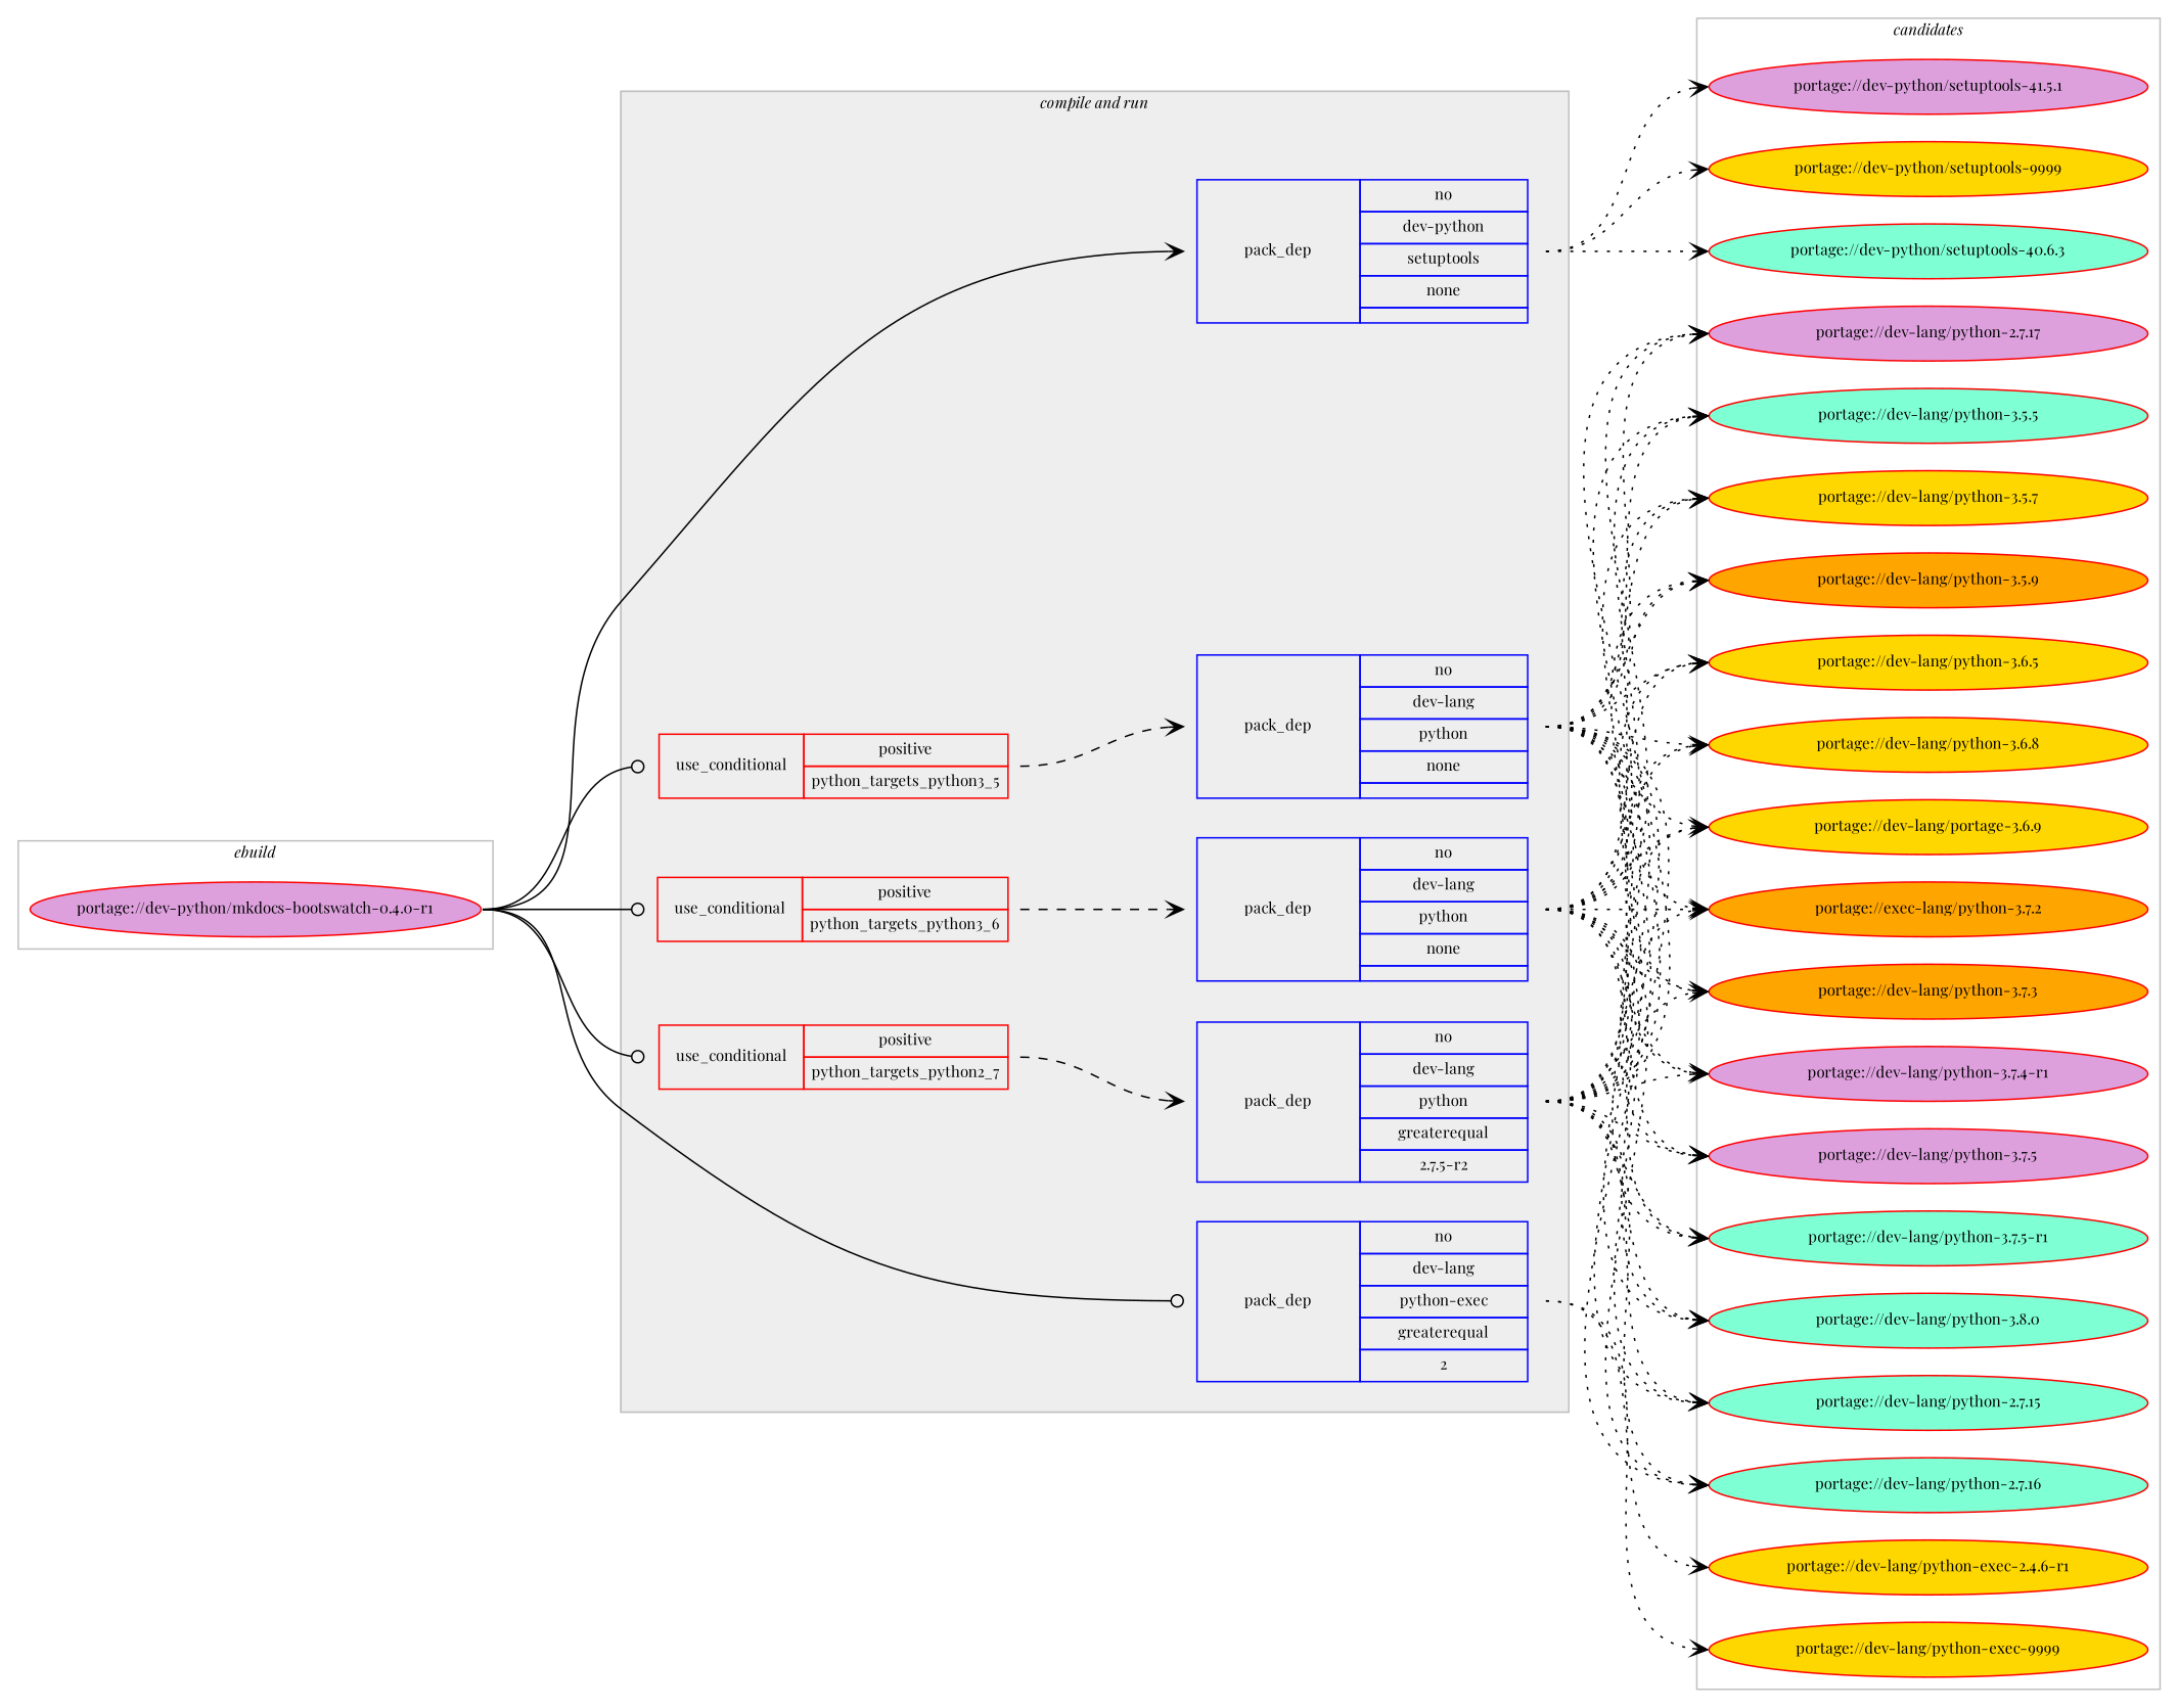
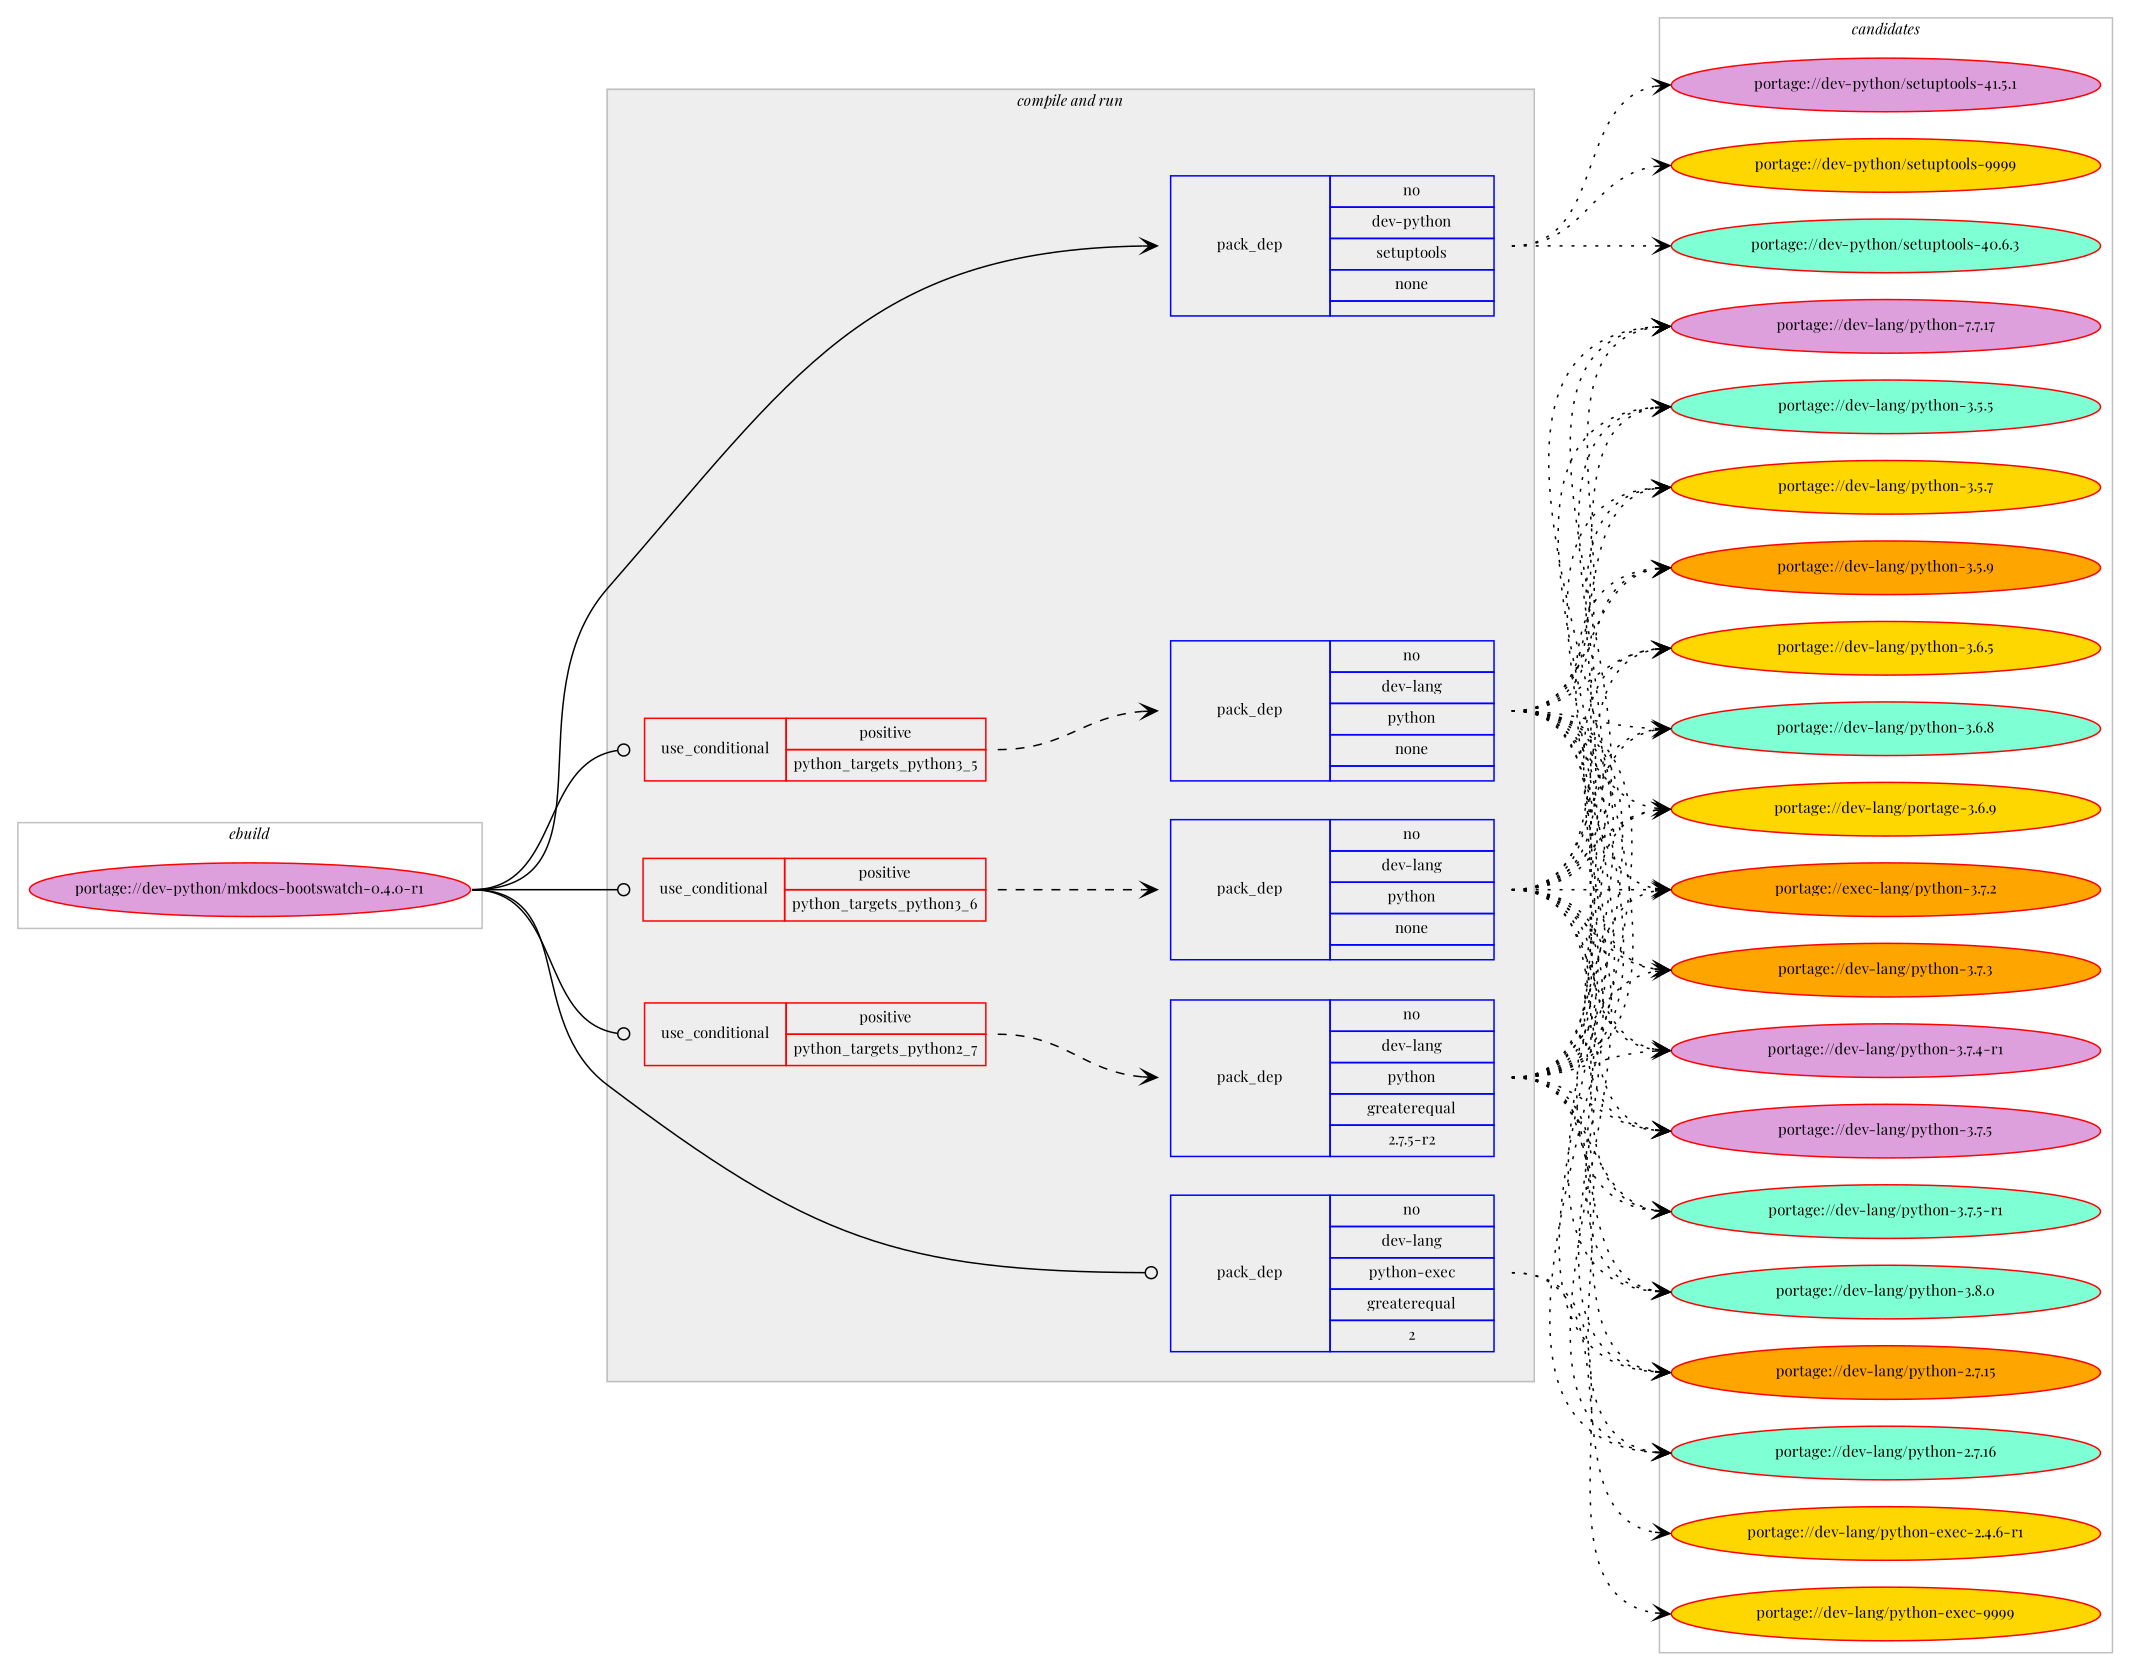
  digraph {
    compound=true
    concentrate=true
    fontname="Playfair Display"
    fontsize=10
    newrank=true
    rankdir=LR
    ranksep=1.5
    node [color=red fontname="Playfair Display" fontsize=10 style=filled]
    edge [arrowhead=vee fontname="Playfair Display" headport=w style=dotted tailport=e weight=100]
    n1 [fillcolor=plum label="portage://dev-python/mkdocs-bootswatch-0.4.0-r1" width=4]
    n2 [color=blue label=<<TABLE BORDER="0" CELLBORDER="1" CELLSPACING="0" CELLPADDING="4" WIDTH="220"><TR><TD ROWSPAN="6" CELLPADDING="30">pack_dep</TD></TR><TR><TD WIDTH="110">no</TD></TR><TR><TD>dev-python</TD></TR><TR><TD>setuptools</TD></TR><TR><TD>none</TD></TR><TR><TD></TD></TR></TABLE>> shape=none style=""]
    n3 [color=blue label=<<TABLE BORDER="0" CELLBORDER="1" CELLSPACING="0" CELLPADDING="4" WIDTH="220"><TR><TD ROWSPAN="6" CELLPADDING="30">pack_dep</TD></TR><TR><TD WIDTH="110">no</TD></TR><TR><TD>dev-lang</TD></TR><TR><TD>python</TD></TR><TR><TD>greaterequal</TD></TR><TR><TD>2.7.5-r2</TD></TR></TABLE>> shape=none style=""]
    n4 [label=<<TABLE BORDER="0" CELLBORDER="1" CELLSPACING="0" CELLPADDING="4"><TR><TD ROWSPAN="3" CELLPADDING="10">use_conditional</TD></TR><TR><TD>positive</TD></TR><TR><TD>python_targets_python2_7</TD></TR></TABLE>> shape=none style=""]
    n5 [color=blue label=<<TABLE BORDER="0" CELLBORDER="1" CELLSPACING="0" CELLPADDING="4" WIDTH="220"><TR><TD ROWSPAN="6" CELLPADDING="30">pack_dep</TD></TR><TR><TD WIDTH="110">no</TD></TR><TR><TD>dev-lang</TD></TR><TR><TD>python</TD></TR><TR><TD>none</TD></TR><TR><TD></TD></TR></TABLE>> shape=none style=""]
    n6 [label=<<TABLE BORDER="0" CELLBORDER="1" CELLSPACING="0" CELLPADDING="4"><TR><TD ROWSPAN="3" CELLPADDING="10">use_conditional</TD></TR><TR><TD>positive</TD></TR><TR><TD>python_targets_python3_5</TD></TR></TABLE>> shape=none style=""]
    n7 [color=blue label=<<TABLE BORDER="0" CELLBORDER="1" CELLSPACING="0" CELLPADDING="4" WIDTH="220"><TR><TD ROWSPAN="6" CELLPADDING="30">pack_dep</TD></TR><TR><TD WIDTH="110">no</TD></TR><TR><TD>dev-lang</TD></TR><TR><TD>python</TD></TR><TR><TD>none</TD></TR><TR><TD></TD></TR></TABLE>> shape=none style=""]
    n8 [label=<<TABLE BORDER="0" CELLBORDER="1" CELLSPACING="0" CELLPADDING="4"><TR><TD ROWSPAN="3" CELLPADDING="10">use_conditional</TD></TR><TR><TD>positive</TD></TR><TR><TD>python_targets_python3_6</TD></TR></TABLE>> shape=none style=""]
    n9 [color=blue label=<<TABLE BORDER="0" CELLBORDER="1" CELLSPACING="0" CELLPADDING="4" WIDTH="220"><TR><TD ROWSPAN="6" CELLPADDING="30">pack_dep</TD></TR><TR><TD WIDTH="110">no</TD></TR><TR><TD>dev-lang</TD></TR><TR><TD>python-exec</TD></TR><TR><TD>greaterequal</TD></TR><TR><TD>2</TD></TR></TABLE>> shape=none style=""]
    n10 [fillcolor=aquamarine label="portage://dev-python/setuptools-40.6.3" width=4]
    n11 [fillcolor=plum label="portage://dev-python/setuptools-41.5.1" width=4]
    n12 [fillcolor=gold label="portage://dev-python/setuptools-9999" width=4]
-   n13 [fillcolor=aquamarine label="portage://dev-lang/python-2.7.15" width=4]
+   n13 [fillcolor=orange label="portage://dev-lang/python-2.7.15" width=4]
    n14 [fillcolor=aquamarine label="portage://dev-lang/python-2.7.16" width=4]
-   n15 [fillcolor=plum label="portage://dev-lang/python-2.7.17" width=4]
+   n15 [fillcolor=plum label="portage://dev-lang/python-7.7.17" width=4]
    n16 [fillcolor=aquamarine label="portage://dev-lang/python-3.5.5" width=4]
    n17 [fillcolor=gold label="portage://dev-lang/python-3.5.7" width=4]
    n18 [fillcolor=orange label="portage://dev-lang/python-3.5.9" width=4]
    n19 [fillcolor=gold label="portage://dev-lang/python-3.6.5" width=4]
-   n20 [fillcolor=gold label="portage://dev-lang/python-3.6.8" width=4]
+   n20 [fillcolor=aquamarine label="portage://dev-lang/python-3.6.8" width=4]
    n21 [fillcolor=gold label="portage://dev-lang/portage-3.6.9" width=4]
    n22 [fillcolor=orange label="portage://exec-lang/python-3.7.2" width=4]
    n23 [fillcolor=orange label="portage://dev-lang/python-3.7.3" width=4]
    n24 [fillcolor=plum label="portage://dev-lang/python-3.7.4-r1" width=4]
    n25 [fillcolor=plum label="portage://dev-lang/python-3.7.5" width=4]
    n26 [fillcolor=aquamarine label="portage://dev-lang/python-3.7.5-r1" width=4]
    n27 [fillcolor=aquamarine label="portage://dev-lang/python-3.8.0" width=4]
    n28 [fillcolor=gold label="portage://dev-lang/python-exec-2.4.6-r1" width=4]
    n29 [fillcolor=gold label="portage://dev-lang/python-exec-9999" width=4]
    subgraph cluster_1 {
      color=gray
      label=<<i>ebuild</i>>
      rank=same
      n1
    }
    subgraph cluster_2 {
      color=gray
      label=<<i>dependencies</i>>
      subgraph cluster_3 {
        color=gray
        fillcolor="#eeeeee"
        label=<<i>run</i>>
        style=filled
        subgraph sub_4 {
          color=gray
          fillcolor="#eeeeee"
          label=<<i>run</i>>
          style=filled
          n4
          subgraph sub_5 {
            color=gray
            fillcolor="#eeeeee"
            label=<<i>run</i>>
            style=filled
            n3
          }
        }
        subgraph sub_6 {
          color=gray
          fillcolor="#eeeeee"
          label=<<i>run</i>>
          style=filled
          n6
          subgraph sub_7 {
            color=gray
            fillcolor="#eeeeee"
            label=<<i>run</i>>
            style=filled
            n5
          }
        }
        subgraph sub_8 {
          color=gray
          fillcolor="#eeeeee"
          label=<<i>run</i>>
          style=filled
          n8
          subgraph sub_9 {
            color=gray
            fillcolor="#eeeeee"
            label=<<i>run</i>>
            style=filled
            n7
          }
        }
        subgraph sub_10 {
          color=gray
          fillcolor="#eeeeee"
          label=<<i>run</i>>
          style=filled
          n9
        }
      }
      subgraph cluster_11 {
        color=gray
        fillcolor="#eeeeee"
        label=<<i>compile</i>>
        style=filled
        subgraph sub_12 {
          color=gray
          fillcolor="#eeeeee"
          label=<<i>compile</i>>
          style=filled
          n2
        }
      }
      subgraph cluster_13 {
        color=gray
        fillcolor="#eeeeee"
        label=<<i>compile and run</i>>
        style=filled
      }
    }
    subgraph cluster_14 {
      color=gray
      label=<<i>candidates</i>>
      rank=same
      subgraph sub_15 {
        color=black
        label=<<i>candidates</i>>
        nodesep=1
        rank=same
        n10
        n11
        n12
      }
      subgraph sub_16 {
        color=black
        label=<<i>candidates</i>>
        nodesep=1
        rank=same
        n13
        n14
        n15
        n16
        n17
        n18
        n19
        n20
        n21
        n22
        n23
        n24
        n25
        n26
        n27
      }
      subgraph sub_17 {
        color=black
        label=<<i>candidates</i>>
        nodesep=1
        rank=same
        n13
        n14
        n15
        n16
        n17
        n18
        n19
        n20
        n21
        n22
        n23
        n24
        n25
        n26
        n27
      }
      subgraph sub_18 {
        color=black
        label=<<i>candidates</i>>
        nodesep=1
        rank=same
        n13
        n14
        n15
        n16
        n17
        n18
        n19
        n20
        n21
        n22
        n23
        n24
        n25
        n26
        n27
      }
      subgraph sub_19 {
        color=black
        label=<<i>candidates</i>>
        nodesep=1
        rank=same
        n28
        n29
      }
    }
    n1 -> n2 [style=solid weight=20]
    n1 -> n4 [arrowhead=odot style=solid weight=20]
    n1 -> n6 [arrowhead=odot style=solid weight=20]
    n1 -> n8 [arrowhead=odot style=solid weight=20]
    n1 -> n9 [arrowhead=odot style=solid weight=20]
    n2 -> n10
    n2 -> n11
    n2 -> n12
    n3 -> n13
    n3 -> n14
    n3 -> n15
    n3 -> n16
    n3 -> n17
    n3 -> n18
    n3 -> n19
    n3 -> n20
    n3 -> n21
    n3 -> n22
    n3 -> n23
    n3 -> n24
    n3 -> n25
    n3 -> n26
    n3 -> n27
    n4 -> n3 [style=dashed weight=20]
    n5 -> n13
    n5 -> n14
    n5 -> n15
    n5 -> n16
    n5 -> n17
    n5 -> n18
    n5 -> n19
    n5 -> n20
    n5 -> n21
    n5 -> n22
    n5 -> n23
    n5 -> n24
    n5 -> n25
    n5 -> n26
    n5 -> n27
    n6 -> n5 [style=dashed weight=20]
    n7 -> n13
    n7 -> n14
    n7 -> n15
    n7 -> n16
    n7 -> n17
    n7 -> n18
    n7 -> n19
    n7 -> n20
    n7 -> n21
    n7 -> n22
    n7 -> n23
    n7 -> n24
    n7 -> n25
    n7 -> n26
    n7 -> n27
    n8 -> n7 [style=dashed weight=20]
    n9 -> n28
    n9 -> n29
  }
